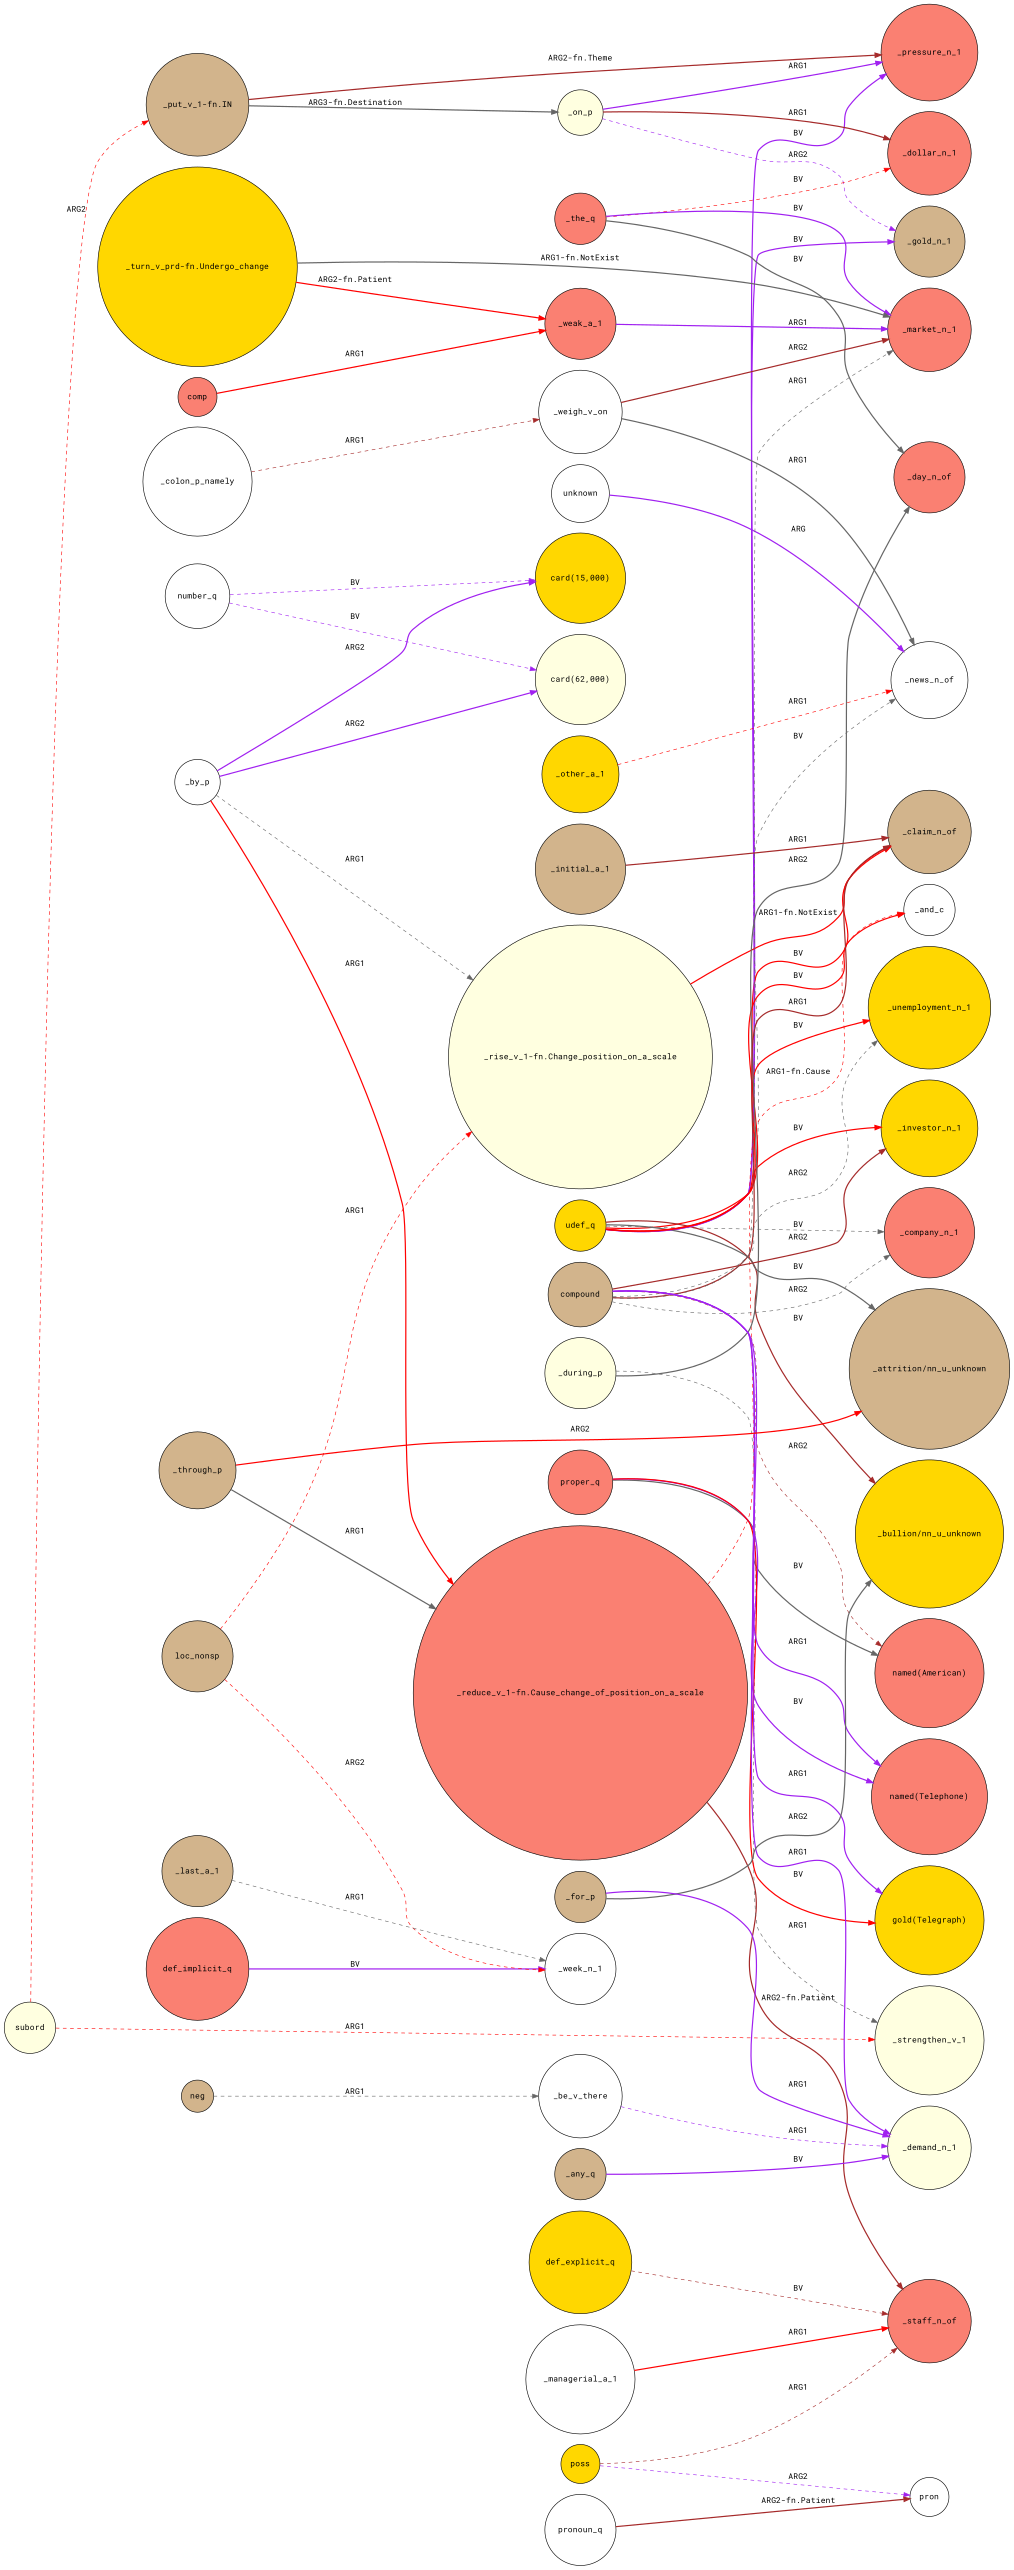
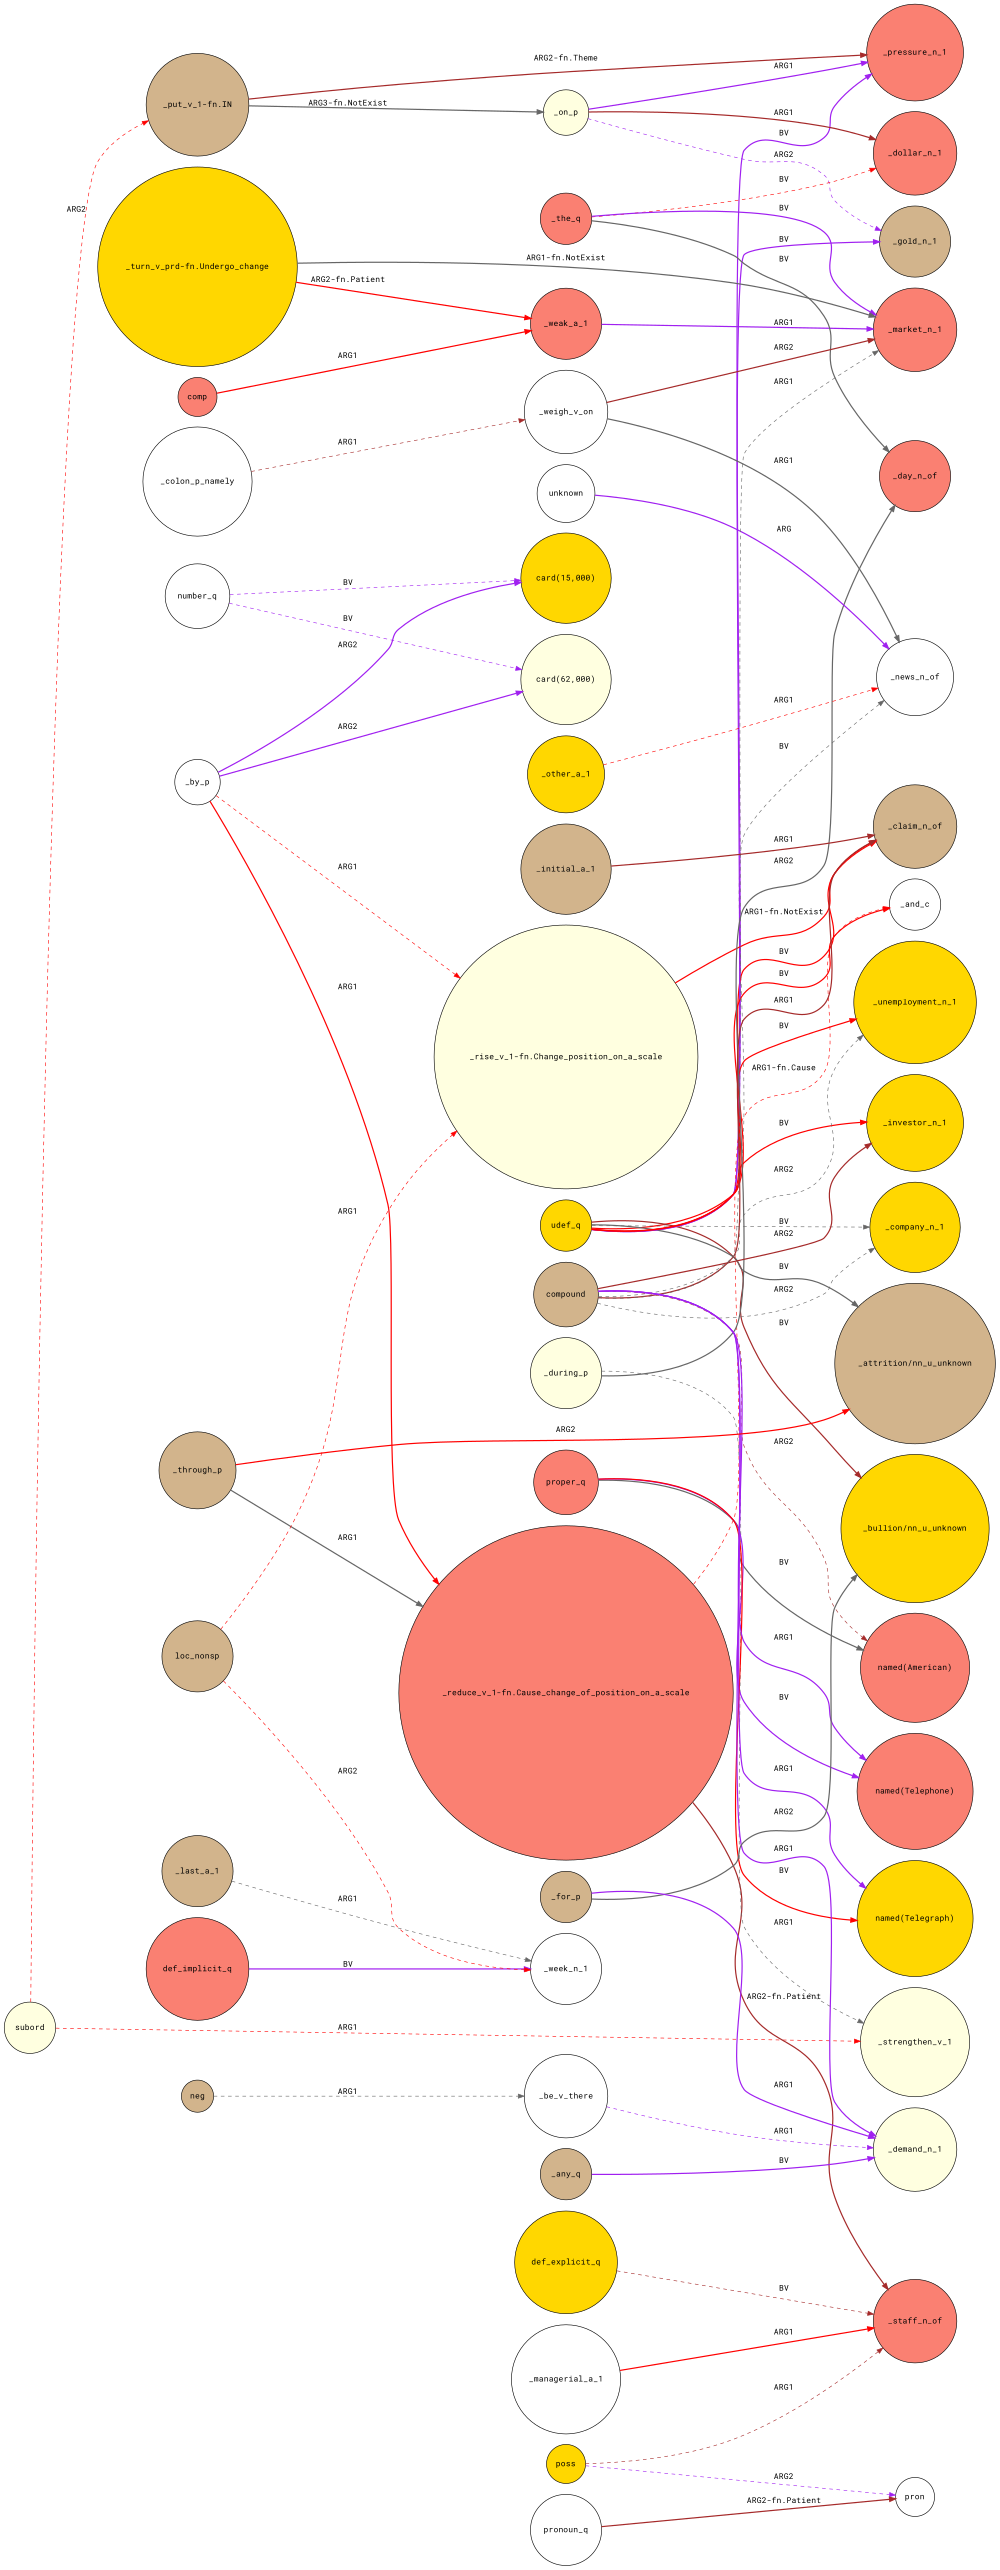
  digraph {
    fontname="Roboto Mono"
    rankdir=LR
    node [fillcolor=salmon fontname="Roboto Mono" shape=circle style=filled]
    edge [color=purple fontname="Roboto Mono" style=bold]
    udef_q [fillcolor=gold]
    _pressure_n_1
    _news_n_of [fillcolor=white]
    _investor_n_1 [fillcolor=gold]
-   _company_n_1
+   _company_n_1 [fillcolor=gold]
    "_bullion/nn_u_unknown" [fillcolor=gold]
    _claim_n_of [fillcolor=tan]
    "_attrition/nn_u_unknown" [fillcolor=tan]
    _gold_n_1 [fillcolor=tan]
    _unemployment_n_1 [fillcolor=gold]
    _and_c [fillcolor=white]
    subord [fillcolor=lightyellow]
    "_put_v_1-fn.IN" [fillcolor=tan]
    _strengthen_v_1 [fillcolor=lightyellow]
    _on_p [fillcolor=lightyellow]
    _dollar_n_1
    number_q [fillcolor=white]
    "card(15,000)" [fillcolor=gold]
    "card(62,000)" [fillcolor=lightyellow]
    _by_p [fillcolor=white]
    "_reduce_v_1-fn.Cause_change_of_position_on_a_scale"
    "_rise_v_1-fn.Change_position_on_a_scale" [fillcolor=lightyellow]
    _staff_n_of
    _weak_a_1
    _market_n_1
    _during_p [fillcolor=lightyellow]
    _day_n_of
    _week_n_1 [fillcolor=white]
    def_implicit_q
    poss [fillcolor=gold]
    pron [fillcolor=white]
    unknown [fillcolor=white]
    proper_q
    "named(American)"
    "named(Telephone)"
-   "named(Telegraph)" [fillcolor=gold label="gold(Telegraph)"]
+   "named(Telegraph)" [fillcolor=gold]
    compound [fillcolor=tan]
    _demand_n_1 [fillcolor=lightyellow]
    _the_q
    _be_v_there [fillcolor=white]
    _other_a_1 [fillcolor=gold]
    _through_p [fillcolor=tan]
    _weigh_v_on [fillcolor=white]
    _managerial_a_1 [fillcolor=white]
    def_explicit_q [fillcolor=gold]
    pronoun_q [fillcolor=white]
    loc_nonsp [fillcolor=tan]
    "_turn_v_prd-fn.Undergo_change" [fillcolor=gold]
    _for_p [fillcolor=tan]
    _initial_a_1 [fillcolor=tan]
    _last_a_1 [fillcolor=tan]
    neg [fillcolor=tan]
    comp
    _colon_p_namely [fillcolor=white]
    _any_q [fillcolor=tan]
    udef_q -> _pressure_n_1 [label=BV]
    udef_q -> _news_n_of [color=gray40 label=BV style=dashed]
    udef_q -> _investor_n_1 [color=red label=BV]
    udef_q -> _company_n_1 [color=gray40 label=BV style=dashed]
    udef_q -> "_bullion/nn_u_unknown" [color=brown label=BV]
    udef_q -> _claim_n_of [color=red label=BV]
    udef_q -> "_attrition/nn_u_unknown" [color=gray40 label=BV]
    udef_q -> _gold_n_1 [label=BV]
    udef_q -> _unemployment_n_1 [color=red label=BV]
    udef_q -> _and_c [color=red label=BV]
    subord -> "_put_v_1-fn.IN" [color=red label=ARG2 style=dashed]
    subord -> _strengthen_v_1 [color=red label=ARG1 style=dashed]
    "_put_v_1-fn.IN" -> _pressure_n_1 [color=brown label="ARG2-fn.Theme"]
-   "_put_v_1-fn.IN" -> _on_p [color=gray40 label="ARG3-fn.Destination"]
+   "_put_v_1-fn.IN" -> _on_p [color=gray40 label="ARG3-fn.NotExist"]
    _on_p -> _pressure_n_1 [label=ARG1]
    _on_p -> _gold_n_1 [label=ARG2 style=dashed]
    _on_p -> _dollar_n_1 [color=brown label=ARG1]
    number_q -> "card(15,000)" [label=BV style=dashed]
    number_q -> "card(62,000)" [label=BV style=dashed]
    _by_p -> "card(15,000)" [label=ARG2]
    _by_p -> "card(62,000)" [label=ARG2]
    _by_p -> "_reduce_v_1-fn.Cause_change_of_position_on_a_scale" [color=red label=ARG1]
-   _by_p -> "_rise_v_1-fn.Change_position_on_a_scale" [color=gray40 label=ARG1 style=dashed]
+   _by_p -> "_rise_v_1-fn.Change_position_on_a_scale" [color=red label=ARG1 style=dashed]
    "_reduce_v_1-fn.Cause_change_of_position_on_a_scale" -> _and_c [color=red label="ARG1-fn.Cause" style=dashed]
    "_reduce_v_1-fn.Cause_change_of_position_on_a_scale" -> _staff_n_of [color=brown label="ARG2-fn.Patient"]
    "_rise_v_1-fn.Change_position_on_a_scale" -> _claim_n_of [color=red label="ARG1-fn.NotExist"]
    _weak_a_1 -> _market_n_1 [label=ARG1]
    _during_p -> _strengthen_v_1 [color=gray40 label=ARG1 style=dashed]
    _during_p -> _day_n_of [color=gray40 label=ARG2]
    def_implicit_q -> _week_n_1 [label=BV]
    poss -> _staff_n_of [color=brown label=ARG1 style=dashed]
    poss -> pron [label=ARG2 style=dashed]
    unknown -> _news_n_of [label=ARG]
    proper_q -> "named(American)" [color=gray40 label=BV]
    proper_q -> "named(Telephone)" [label=BV]
    proper_q -> "named(Telegraph)" [color=red label=BV]
    compound -> _investor_n_1 [color=brown label=ARG2]
    compound -> _company_n_1 [color=gray40 label=ARG2 style=dashed]
    compound -> _claim_n_of [color=brown label=ARG1]
    compound -> _unemployment_n_1 [color=gray40 label=ARG2 style=dashed]
    compound -> _market_n_1 [color=gray40 label=ARG1 style=dashed]
    compound -> "named(American)" [color=brown label=ARG2 style=dashed]
    compound -> "named(Telephone)" [label=ARG1]
    compound -> "named(Telegraph)" [label=ARG1]
    compound -> _demand_n_1 [label=ARG1]
    _the_q -> _dollar_n_1 [color=red label=BV style=dashed]
    _the_q -> _market_n_1 [label=BV]
    _the_q -> _day_n_of [color=gray40 label=BV]
    _be_v_there -> _demand_n_1 [label=ARG1 style=dashed]
    _other_a_1 -> _news_n_of [color=red label=ARG1 style=dashed]
    _through_p -> "_attrition/nn_u_unknown" [color=red label=ARG2]
    _through_p -> "_reduce_v_1-fn.Cause_change_of_position_on_a_scale" [color=gray40 label=ARG1]
    _weigh_v_on -> _news_n_of [color=gray40 label=ARG1]
    _weigh_v_on -> _market_n_1 [color=brown label=ARG2]
    _managerial_a_1 -> _staff_n_of [color=red label=ARG1]
    def_explicit_q -> _staff_n_of [color=brown label=BV style=dashed]
    pronoun_q -> pron [color=brown label="ARG2-fn.Patient"]
    loc_nonsp -> "_rise_v_1-fn.Change_position_on_a_scale" [color=red label=ARG1 style=dashed]
    loc_nonsp -> _week_n_1 [color=red label=ARG2 style=dashed]
    "_turn_v_prd-fn.Undergo_change" -> _weak_a_1 [color=red label="ARG2-fn.Patient"]
    "_turn_v_prd-fn.Undergo_change" -> _market_n_1 [color=gray40 label="ARG1-fn.NotExist"]
    _for_p -> "_bullion/nn_u_unknown" [color=gray40 label=ARG2]
    _for_p -> _demand_n_1 [label=ARG1]
    _initial_a_1 -> _claim_n_of [color=brown label=ARG1]
    _last_a_1 -> _week_n_1 [color=gray40 label=ARG1 style=dashed]
    neg -> _be_v_there [color=gray40 label=ARG1 style=dashed]
    comp -> _weak_a_1 [color=red label=ARG1]
    _colon_p_namely -> _weigh_v_on [color=brown label=ARG1 style=dashed]
    _any_q -> _demand_n_1 [label=BV]
  }
